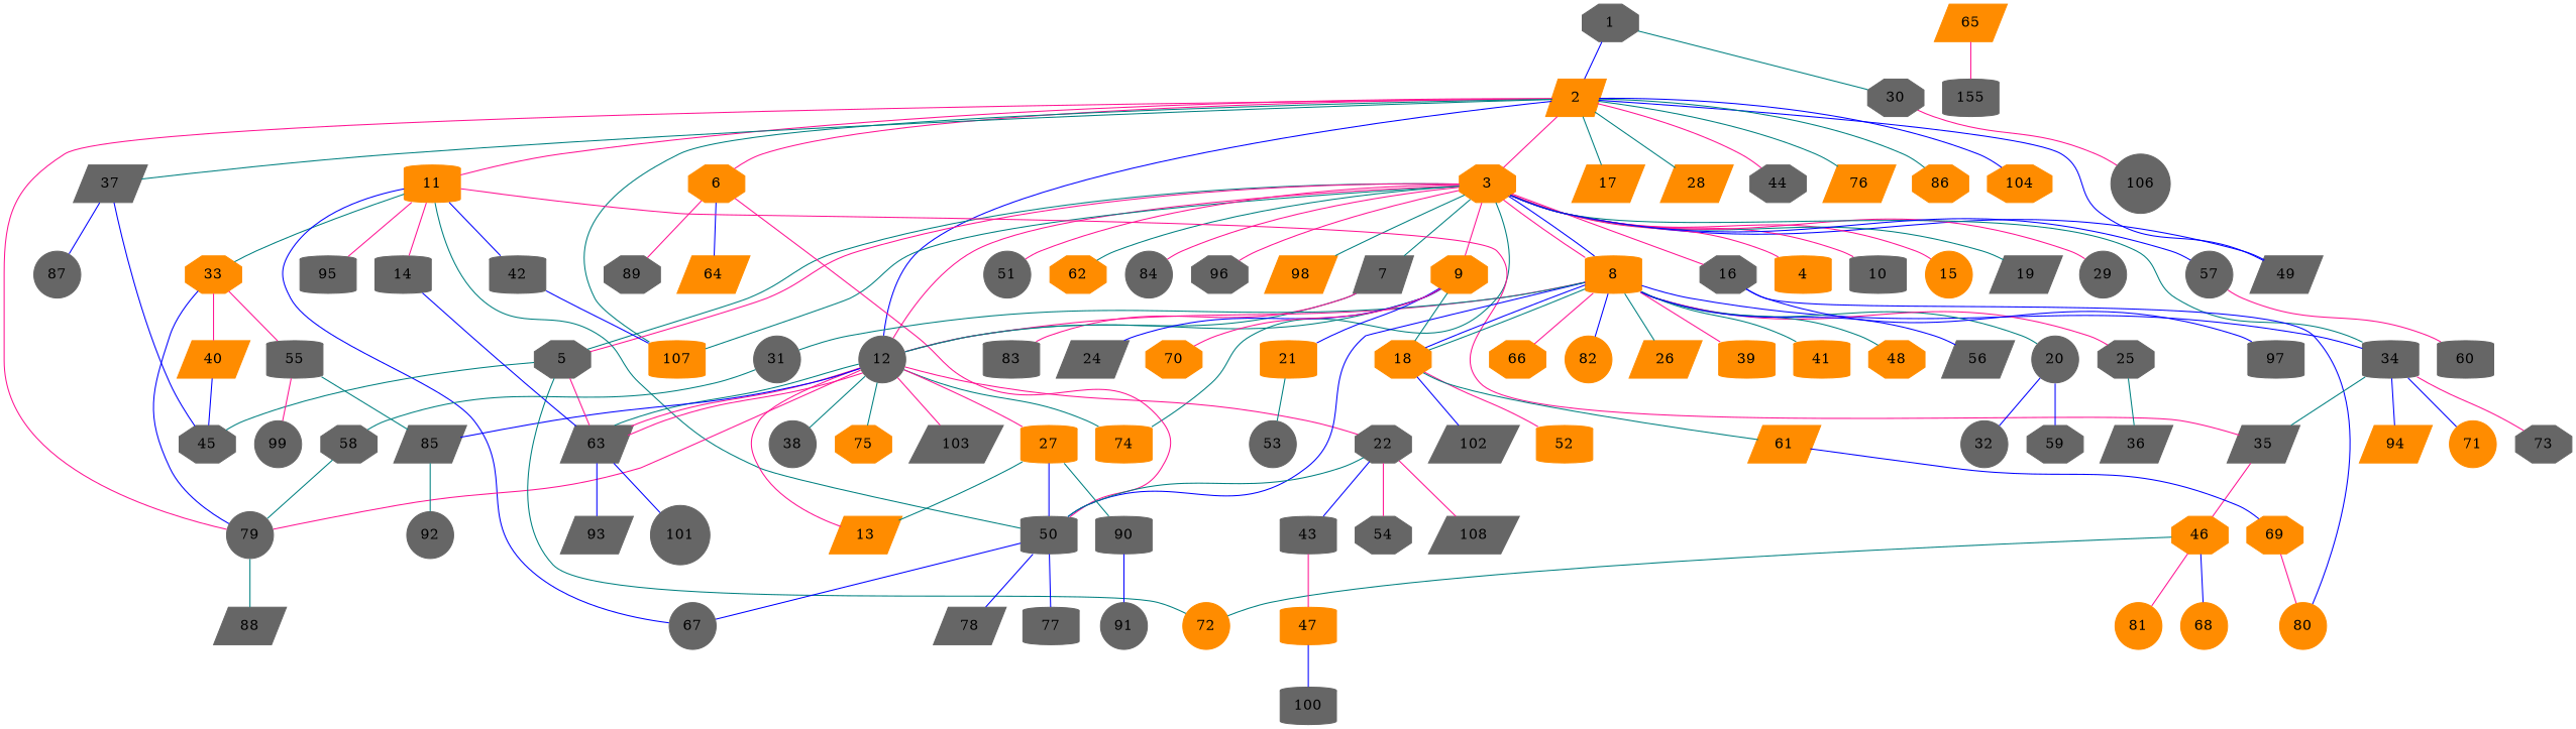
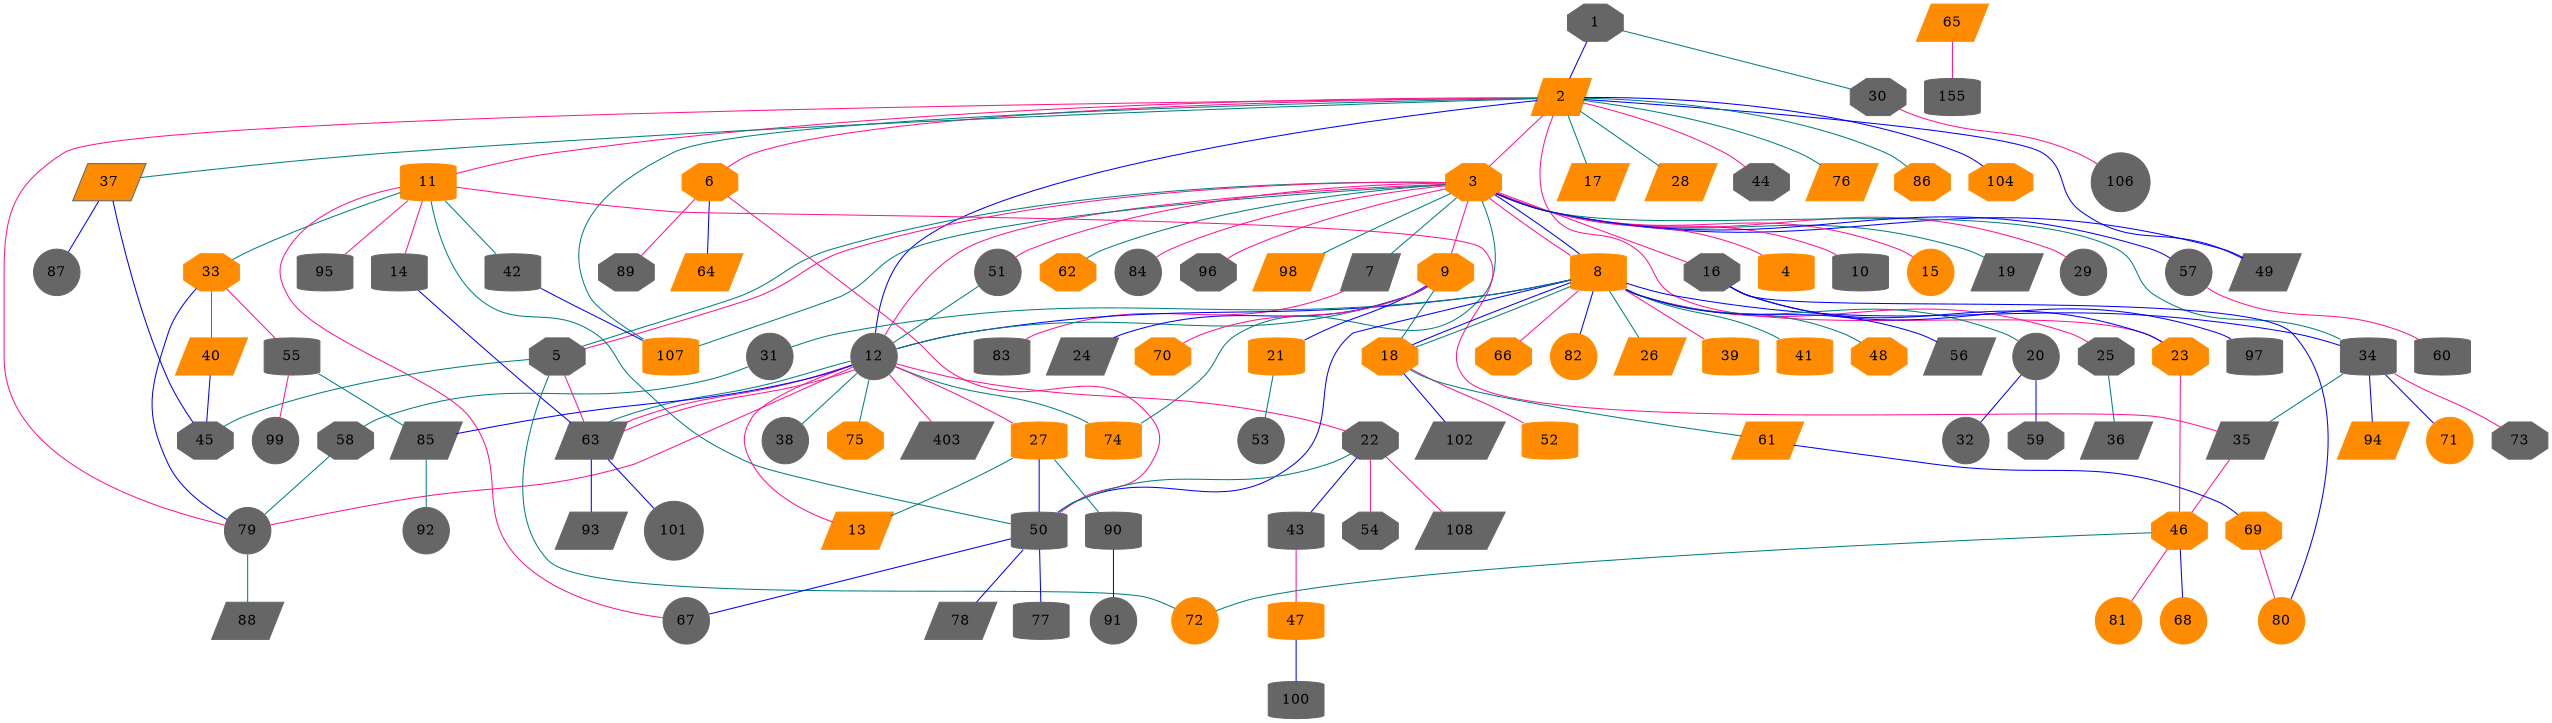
  graph {
    node [color=gray40 shape=octagon style=filled]
    edge [color=deeppink]
    2 [color=darkorange shape=parallelogram]
    1
    30
    3 [color=darkorange]
    6 [color=darkorange]
    11 [color=darkorange shape=cylinder]
    12 [shape=circle]
    17 [color=darkorange shape=parallelogram]
+   23 [color=darkorange]
    28 [color=darkorange shape=parallelogram]
-   37 [shape=parallelogram]
+   37 [shape=parallelogram fillcolor=darkorange]
    44
    49 [shape=parallelogram]
    76 [color=darkorange shape=parallelogram]
    79 [shape=circle]
    86 [color=darkorange]
    104 [color=darkorange]
    107 [color=darkorange shape=cylinder]
    106 [shape=circle]
    4 [color=darkorange shape=cylinder]
    5
    7 [shape=parallelogram]
    8 [color=darkorange shape=cylinder]
    9 [color=darkorange]
    10 [shape=cylinder]
    15 [color=darkorange shape=circle]
    16
    19 [shape=parallelogram]
    29 [shape=circle]
    34 [shape=cylinder]
    51 [shape=circle]
    57 [shape=circle]
    62 [color=darkorange]
    74 [color=darkorange shape=cylinder]
    84 [shape=circle]
    96
    98 [color=darkorange shape=parallelogram]
    50 [shape=cylinder]
    64 [color=darkorange shape=parallelogram]
    89
    14 [shape=cylinder]
    33 [color=darkorange]
    35 [shape=parallelogram]
    42 [shape=cylinder]
    67 [shape=circle]
    95 [shape=cylinder]
    63 [shape=parallelogram]
    13 [color=darkorange shape=parallelogram]
    22
    27 [color=darkorange shape=cylinder]
    38 [shape=circle]
    75 [color=darkorange]
    85 [shape=parallelogram]
-   103 [shape=parallelogram]
+   103 [shape=parallelogram label=403]
    46 [color=darkorange]
    45
    87 [shape=circle]
    88 [shape=parallelogram]
    72 [color=darkorange shape=circle]
    83 [shape=cylinder]
    18 [color=darkorange]
    20 [shape=circle]
    25
    26 [color=darkorange shape=parallelogram]
    31 [shape=circle]
    39 [color=darkorange shape=cylinder]
    41 [color=darkorange shape=cylinder]
    48 [color=darkorange]
    56 [shape=parallelogram]
    66 [color=darkorange]
    82 [color=darkorange shape=circle]
    21 [color=darkorange shape=cylinder]
    24 [shape=parallelogram]
    70 [color=darkorange]
    97 [shape=cylinder]
    80 [color=darkorange shape=circle]
    71 [color=darkorange shape=circle]
    73
    94 [color=darkorange shape=parallelogram]
    60 [shape=cylinder]
    93 [shape=parallelogram]
    101 [shape=circle]
    77 [shape=cylinder]
    78 [shape=parallelogram]
    52 [color=darkorange shape=cylinder]
    61 [color=darkorange shape=parallelogram]
    102 [shape=parallelogram]
    32 [shape=circle]
    59
    36 [shape=parallelogram]
    58
    53 [shape=circle]
    40 [color=darkorange shape=parallelogram]
    55 [shape=cylinder]
    43 [shape=cylinder]
    54
    108 [shape=parallelogram]
    90 [shape=cylinder]
    92 [shape=circle]
    69 [color=darkorange]
    47 [color=darkorange shape=cylinder]
    68 [color=darkorange shape=circle]
    81 [color=darkorange shape=circle]
    65 [color=darkorange shape=parallelogram]
    n105 [label=155 shape=cylinder]
    91 [shape=circle]
    99 [shape=circle]
    100 [shape=cylinder]
    2 -- 3
    2 -- 6
    2 -- 11
    2 -- 12 [color=blue]
    2 -- 17 [color=teal]
+   2 -- 23
    2 -- 28 [color=teal]
    2 -- 37 [color=teal]
    2 -- 44
    2 -- 49 [color=blue]
    2 -- 76 [color=teal]
    2 -- 79
    2 -- 86 [color=teal]
    2 -- 104 [color=blue]
    2 -- 107 [color=teal]
    1 -- 2 [color=blue]
    1 -- 30 [color=teal]
    30 -- 106
    3 -- 12
    3 -- 49 [color=blue]
    3 -- 107 [color=teal]
    3 -- 4
    3 -- 5 [color=teal]
    3 -- 5
    3 -- 7 [color=teal]
    3 -- 8
    3 -- 8 [color=blue]
    3 -- 9
    3 -- 10
    3 -- 15
    3 -- 16
    3 -- 19 [color=teal]
    3 -- 29
    3 -- 34 [color=teal]
    3 -- 51
    3 -- 57 [color=blue]
    3 -- 62 [color=teal]
    3 -- 74 [color=teal]
    3 -- 84
    3 -- 96
    3 -- 98 [color=teal]
    6 -- 50
    6 -- 64 [color=blue]
    6 -- 89
    11 -- 50 [color=teal]
    11 -- 14
    11 -- 33 [color=teal]
    11 -- 35
-   11 -- 42 [color=blue]
-   11 -- 67 [color=blue]
+   11 -- 42 [color=teal]
+   11 -- 67
    11 -- 95
    12 -- 79
    12 -- 74 [color=teal]
    12 -- 63 [color=teal]
    12 -- 63
    12 -- 63
    12 -- 13
    12 -- 22
    12 -- 27
    12 -- 38 [color=teal]
    12 -- 75 [color=teal]
    12 -- 85 [color=blue]
    12 -- 103
+   23 -- 46
    37 -- 45 [color=blue]
    37 -- 87 [color=blue]
    79 -- 88 [color=teal]
    5 -- 63
    5 -- 45 [color=teal]
    5 -- 72 [color=teal]
-   7 -- 12 [color=teal]
+   51 -- 12 [color=teal]
    7 -- 83
-   8 -- 12
+   8 -- 12 [color=blue]
    8 -- 34 [color=blue]
    8 -- 50 [color=blue]
    8 -- 18 [color=blue]
    8 -- 18 [color=teal]
    8 -- 20 [color=teal]
    8 -- 25
    8 -- 26 [color=teal]
    8 -- 31 [color=teal]
    8 -- 39
    8 -- 41 [color=teal]
    8 -- 48 [color=teal]
    8 -- 56 [color=blue]
    8 -- 66
    8 -- 82 [color=blue]
    9 -- 12 [color=teal]
    9 -- 18 [color=teal]
    9 -- 21 [color=blue]
    9 -- 24 [color=blue]
    9 -- 70
+   16 -- 23 [color=blue]
    16 -- 97 [color=blue]
    16 -- 80 [color=blue]
    34 -- 35 [color=teal]
    34 -- 71 [color=blue]
    34 -- 73
    34 -- 94 [color=blue]
    57 -- 60
    50 -- 67 [color=blue]
    50 -- 77 [color=blue]
    50 -- 78 [color=blue]
    14 -- 63 [color=blue]
    33 -- 79 [color=blue]
    33 -- 40
    33 -- 55
    35 -- 46
    42 -- 107 [color=blue]
    63 -- 93 [color=blue]
    63 -- 101 [color=blue]
    22 -- 50 [color=teal]
    22 -- 43 [color=blue]
    22 -- 54
    22 -- 108
    27 -- 50 [color=blue]
    27 -- 13 [color=teal]
    27 -- 90 [color=teal]
    85 -- 92 [color=teal]
    46 -- 72 [color=teal]
    46 -- 68 [color=blue]
    46 -- 81
    18 -- 52
    18 -- 61 [color=teal]
    18 -- 102 [color=blue]
    20 -- 32 [color=blue]
    20 -- 59 [color=blue]
    25 -- 36 [color=teal]
    31 -- 58 [color=teal]
    21 -- 53 [color=teal]
    61 -- 69 [color=blue]
    58 -- 79 [color=teal]
    40 -- 45 [color=blue]
    55 -- 85 [color=teal]
    55 -- 99
    43 -- 47
    90 -- 91 [color=blue]
    69 -- 80
    47 -- 100 [color=blue]
    65 -- n105
  }
